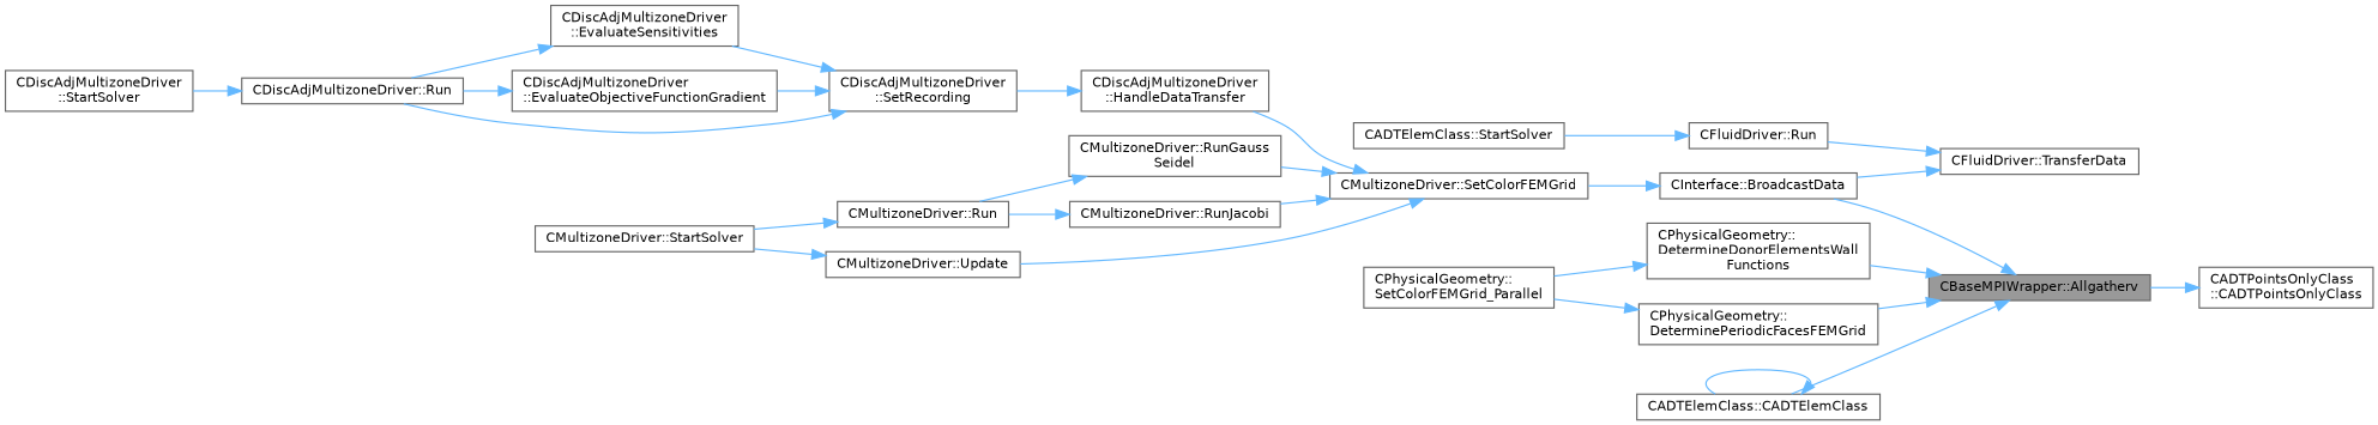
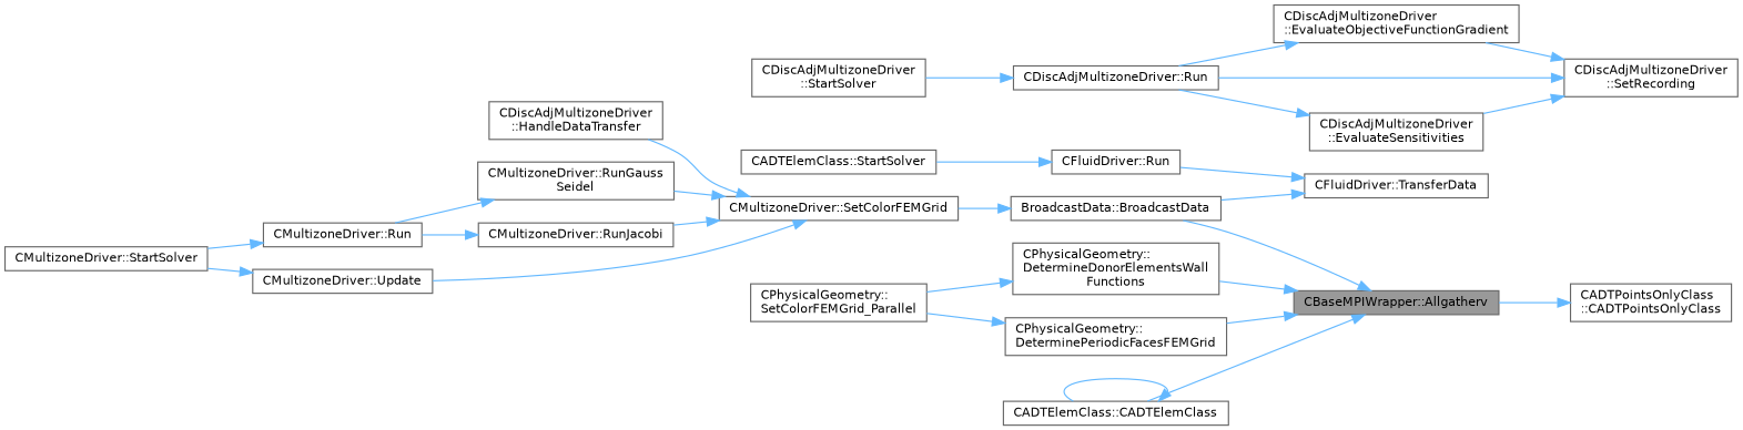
  digraph {
    rankdir=RL
    node [color=grey40 fillcolor=white fontname=Helvetica fontsize=10 shape=box style=filled]
    edge [color=steelblue1 dir=back fontname=Helvetica fontsize=10 labelfontname=Helvetica labelfontsize=10 style=solid]
    n1 [color=gray40 fillcolor=grey60 fontcolor=black height=0.2 label="CBaseMPIWrapper::Allgatherv" width=0.4]
-   n2 [height=0.2 label="CInterface::BroadcastData" width=0.4]
+   n2 [height=0.2 label="BroadcastData::BroadcastData" width=0.4]
    n3 [height=0.2 label="CADTElemClass::CADTElemClass" width=0.4]
    n4 [height=0.2 label="CPhysicalGeometry::\lDetermineDonorElementsWall\lFunctions" width=0.4]
    n5 [height=0.2 label="CPhysicalGeometry::\lDeterminePeriodicFacesFEMGrid" width=0.4]
    n6 [height=0.2 label="CMultizoneDriver::SetColorFEMGrid" width=0.4]
    n7 [height=0.2 label="CADTPointsOnlyClass\l::CADTPointsOnlyClass" width=0.4]
    n8 [height=0.2 label="CPhysicalGeometry::\lSetColorFEMGrid_Parallel" width=0.4]
    n9 [height=0.2 label="CFluidDriver::TransferData" width=0.4]
    n10 [height=0.2 label="CFluidDriver::Run" width=0.4]
    n11 [height=0.2 label="CDiscAdjMultizoneDriver\l::HandleDataTransfer" width=0.4]
    n12 [height=0.2 label="CMultizoneDriver::RunGauss\lSeidel" width=0.4]
    n13 [height=0.2 label="CMultizoneDriver::RunJacobi" width=0.4]
    n14 [height=0.2 label="CMultizoneDriver::Update" width=0.4]
    n15 [height=0.2 label="CADTElemClass::StartSolver" width=0.4]
    n16 [height=0.2 label="CDiscAdjMultizoneDriver\l::SetRecording" width=0.4]
    n17 [height=0.2 label="CMultizoneDriver::Run" width=0.4]
    n18 [height=0.2 label="CMultizoneDriver::StartSolver" width=0.4]
    n19 [height=0.2 label="CDiscAdjMultizoneDriver\l::EvaluateObjectiveFunctionGradient" width=0.4]
    n20 [height=0.2 label="CDiscAdjMultizoneDriver::Run" width=0.4]
    n21 [height=0.2 label="CDiscAdjMultizoneDriver\l::EvaluateSensitivities" width=0.4]
    n22 [height=0.2 label="CDiscAdjMultizoneDriver\l::StartSolver" width=0.4]
    n1 -> n2
    n1 -> n3
    n1 -> n4
    n1 -> n5
    n2 -> n6
    n3 -> n3
    n4 -> n8
    n5 -> n8
    n6 -> n11
    n6 -> n12
    n6 -> n13
    n6 -> n14
    n7 -> n1
    n9 -> n2
    n9 -> n10
    n10 -> n15
-   n11 -> n16
    n12 -> n17
    n13 -> n17
    n14 -> n18
    n16 -> n19
    n16 -> n20
    n16 -> n21
    n17 -> n18
    n19 -> n20
    n20 -> n22
    n21 -> n20
  }
